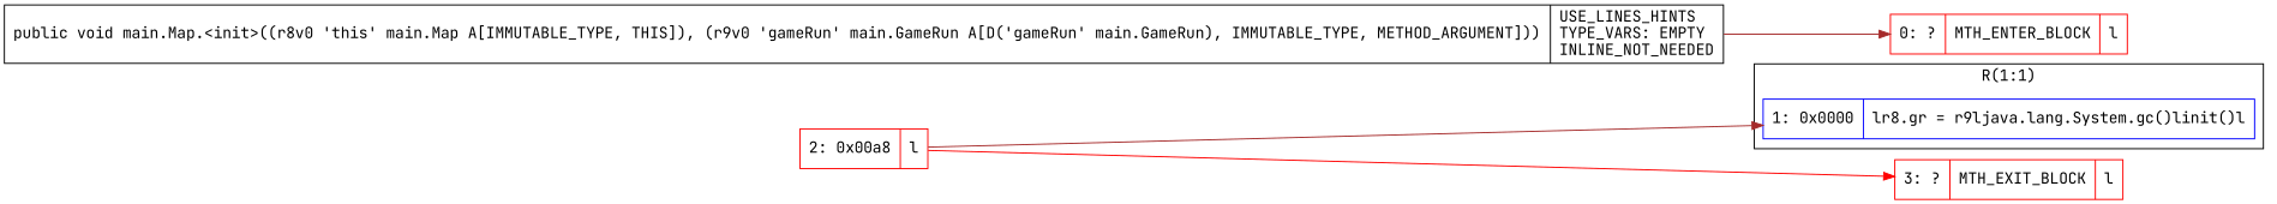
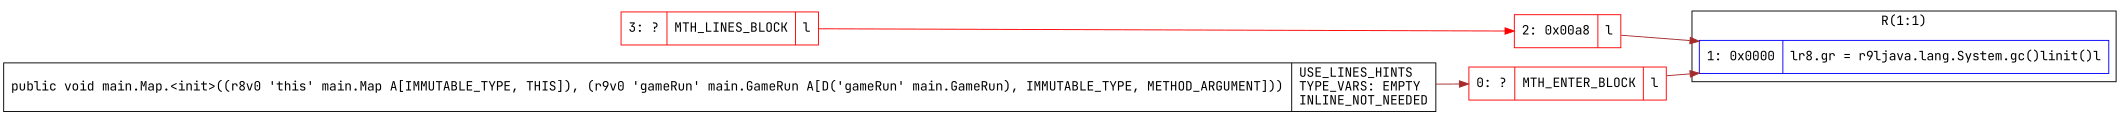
  digraph {
    fontname="JetBrains Mono"
    rankdir=LR
    node [color=red fontname="JetBrains Mono" shape=record]
    edge [color=brown fontname="JetBrains Mono"]
    n1 [color=blue label="{1\:\ 0x0000|lr8.gr = r9ljava.lang.System.gc()linit()l}"]
    n2 [label="{2\:\ 0x00a8|l}"]
-   n3 [label="{3\:\ ?|MTH_EXIT_BLOCK\l|l}"]
+   n3 [label="{3\:\ ?|MTH_LINES_BLOCK\l|l}"]
    n4 [label="{0\:\ ?|MTH_ENTER_BLOCK\l|l}"]
    n5 [label="{public void main.Map.\<init\>((r8v0 'this' main.Map A[IMMUTABLE_TYPE, THIS]), (r9v0 'gameRun' main.GameRun A[D('gameRun' main.GameRun), IMMUTABLE_TYPE, METHOD_ARGUMENT]))  | USE_LINES_HINTS\lTYPE_VARS: EMPTY\lINLINE_NOT_NEEDED\l}" color=""]
    subgraph cluster_1 {
      label="R(1:1)"
      n1
    }
    n2 -> n1
-   n2 -> n3 [color=red]
+   n3 -> n2 [color=red]
+   n4 -> n1
    n5 -> n4
  }
